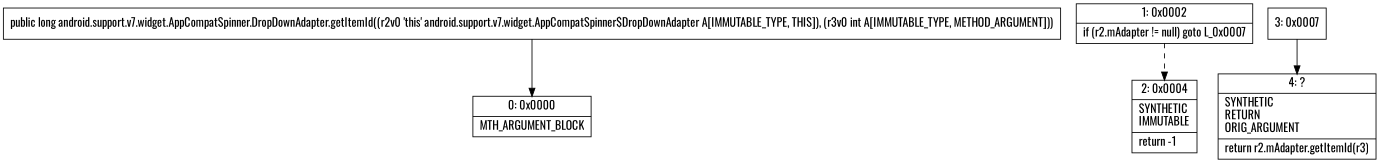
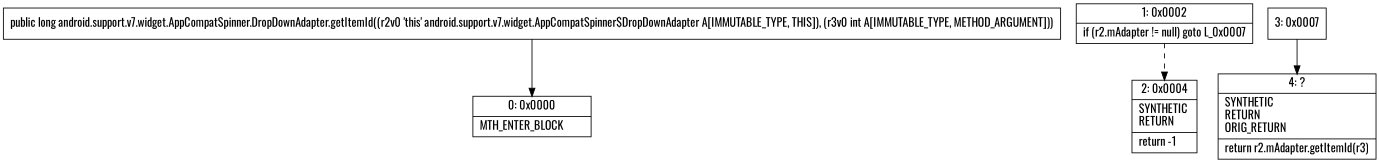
  digraph {
    fontname=Oswald
    node [fontname=Oswald shape=record]
    edge [fontname=Oswald]
-   n1 [label="{0\:\ 0x0000|MTH_ARGUMENT_BLOCK\l}"]
+   n1 [label="{0\:\ 0x0000|MTH_ENTER_BLOCK\l}"]
    n2 [label="{1\:\ 0x0002|if (r2.mAdapter != null) goto L_0x0007\l}"]
-   n3 [label="{2\:\ 0x0004|SYNTHETIC\lIMMUTABLE\l|return \-1\l}"]
+   n3 [label="{2\:\ 0x0004|SYNTHETIC\lRETURN\l|return \-1\l}"]
    n4 [label="{3\:\ 0x0007}"]
-   n5 [label="{4\:\ ?|SYNTHETIC\lRETURN\lORIG_ARGUMENT\l|return r2.mAdapter.getItemId(r3)\l}"]
+   n5 [label="{4\:\ ?|SYNTHETIC\lRETURN\lORIG_RETURN\l|return r2.mAdapter.getItemId(r3)\l}"]
    n6 [label="{public long android.support.v7.widget.AppCompatSpinner.DropDownAdapter.getItemId((r2v0 'this' android.support.v7.widget.AppCompatSpinner$DropDownAdapter A[IMMUTABLE_TYPE, THIS]), (r3v0 int A[IMMUTABLE_TYPE, METHOD_ARGUMENT])) }"]
    n2 -> n3 [style=dashed]
    n4 -> n5
    n6 -> n1
  }
